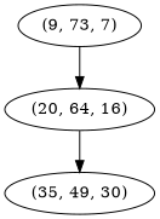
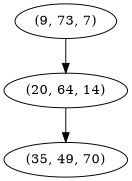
  digraph {
    n1 [label="(9, 73, 7)"]
-   "(20, 64, 16)"
-   "(35, 49, 30)"
+   "(20, 64, 16)" [label="(20, 64, 14)"]
+   "(35, 49, 30)" [label="(35, 49, 70)"]
    n1 -> "(20, 64, 16)"
    "(20, 64, 16)" -> "(35, 49, 30)"
  }
